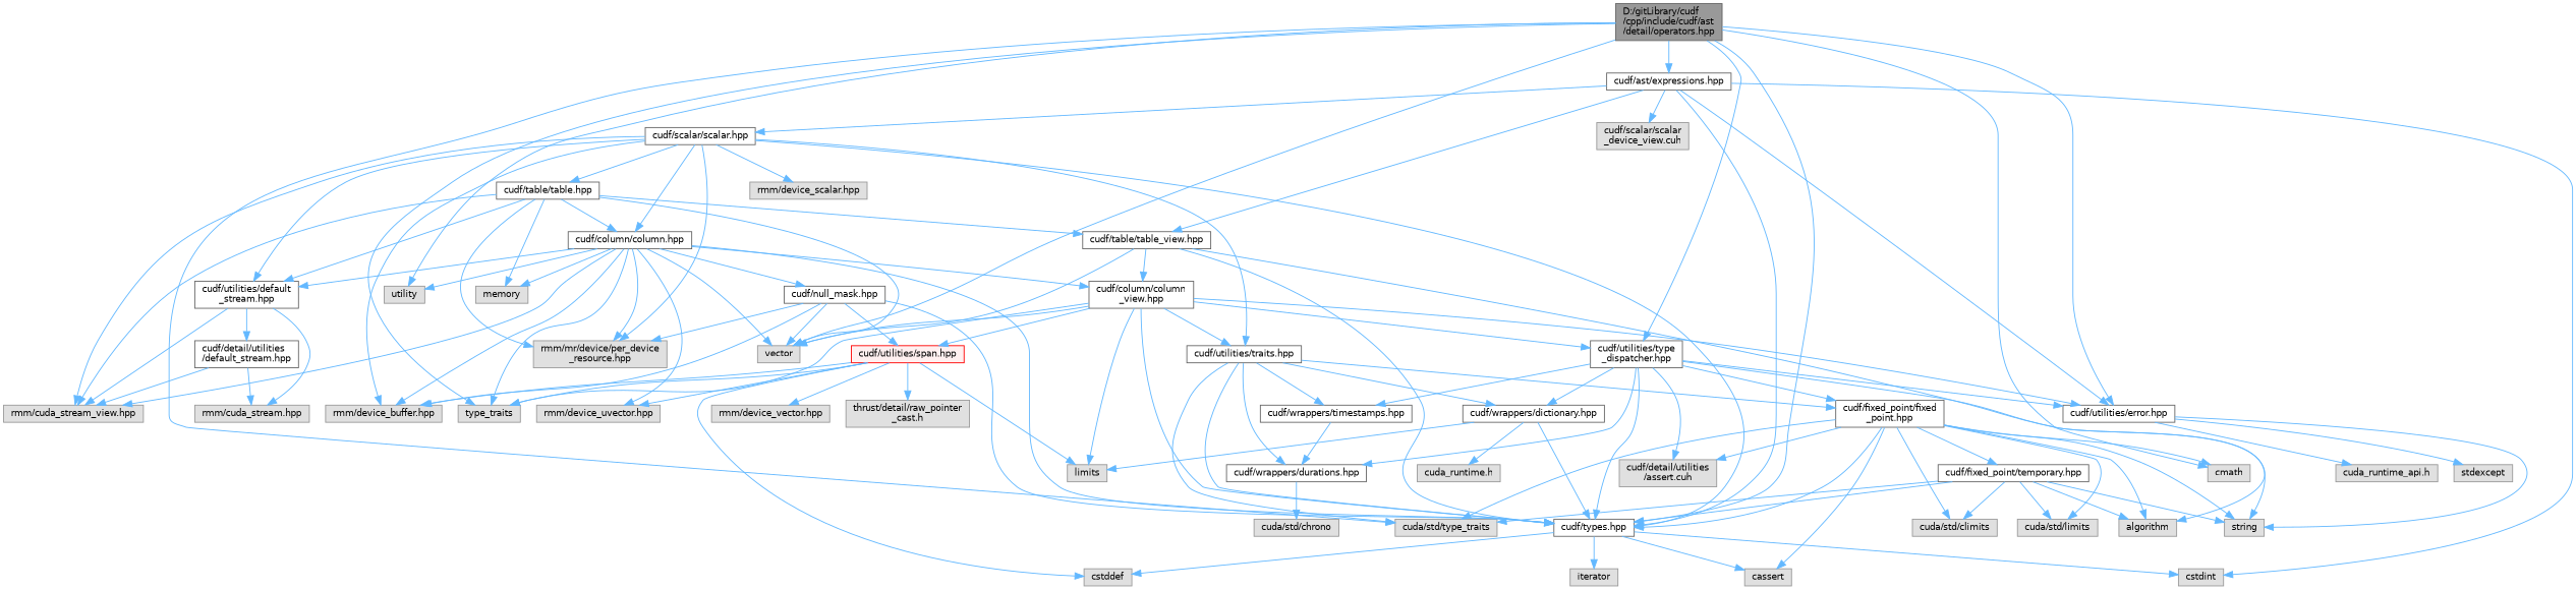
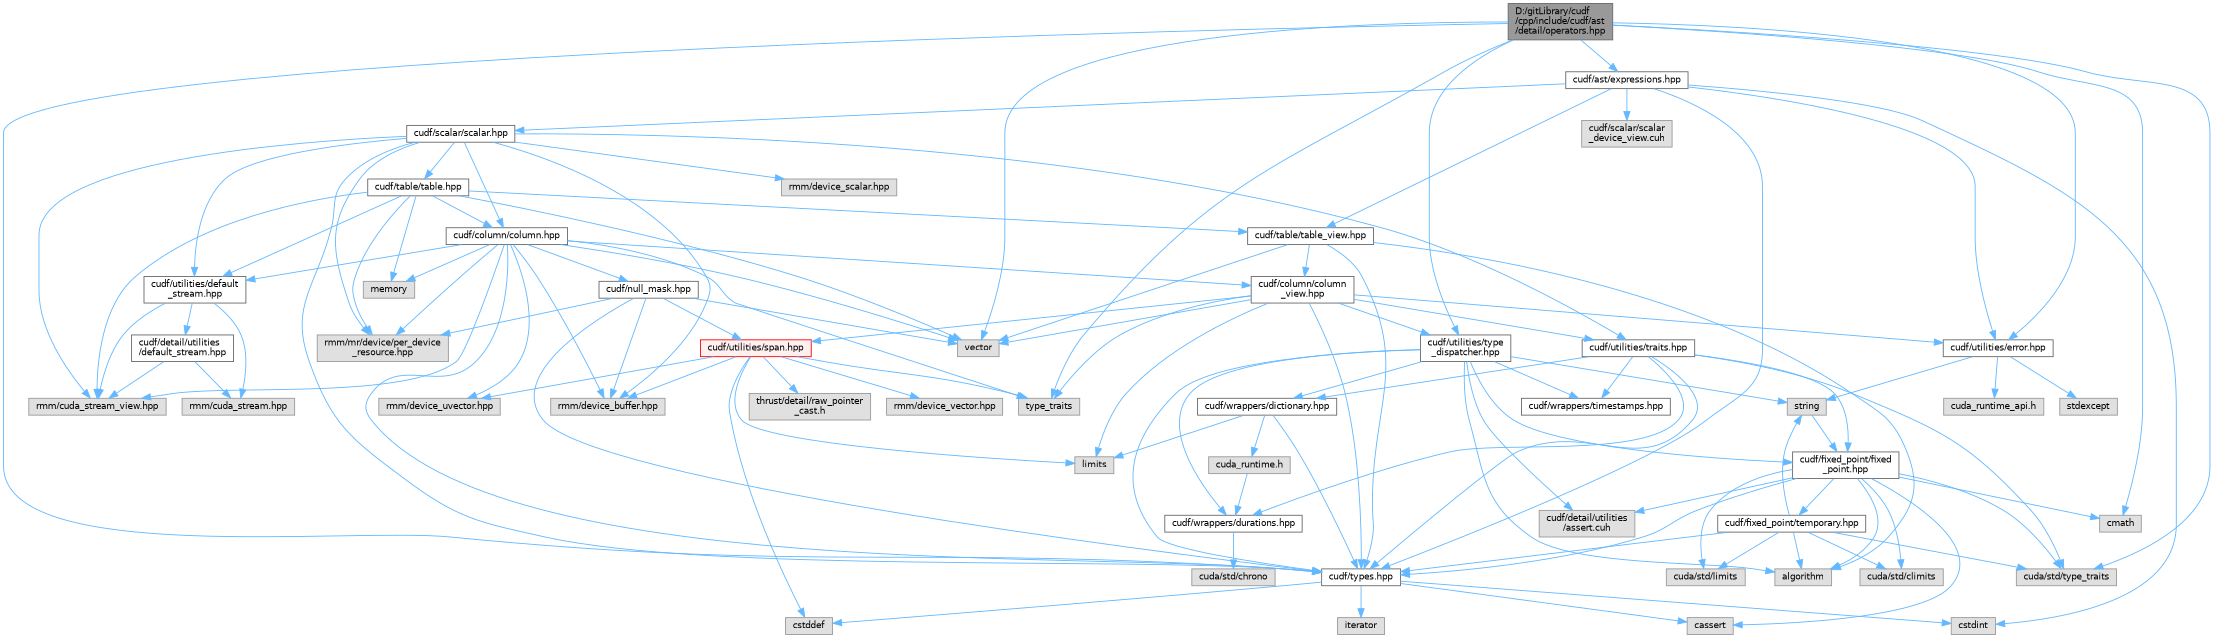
  digraph {
    node [color=grey60 fillcolor="#E0E0E0" fontname=Helvetica fontsize=10 shape=box style=filled]
    edge [color=steelblue1 fontname=Helvetica fontsize=10 labelfontname=Helvetica labelfontsize=10 style=solid]
    n1 [color=gray40 fillcolor=grey60 fontcolor=black height=0.2 label="D:/gitLibrary/cudf\l/cpp/include/cudf/ast\l/detail/operators.hpp" width=0.4]
    n2 [color=grey40 fillcolor=white height=0.2 label="cudf/ast/expressions.hpp" width=0.4]
    n3 [color=grey40 fillcolor=white height=0.2 label="cudf/types.hpp" width=0.4]
    n4 [color=grey40 fillcolor=white height=0.2 label="cudf/utilities/error.hpp" width=0.4]
    n5 [height=0.2 label=type_traits width=0.4]
    n6 [height=0.2 label="cuda/std/type_traits" width=0.4]
    n7 [height=0.2 label=cmath width=0.4]
    n8 [color=grey40 fillcolor=white height=0.2 label="cudf/utilities/type\l_dispatcher.hpp" width=0.4]
    n9 [height=0.2 label=vector width=0.4]
-   n10 [height=0.2 label=utility width=0.4]
    n11 [color=grey40 fillcolor=white height=0.2 label="cudf/scalar/scalar.hpp" width=0.4]
    n12 [height=0.2 label=cstdint width=0.4]
    n13 [color=grey40 fillcolor=white height=0.2 label="cudf/table/table_view.hpp" width=0.4]
    n14 [height=0.2 label="cudf/scalar/scalar\l_device_view.cuh" width=0.4]
    n15 [height=0.2 label=cassert width=0.4]
    n16 [height=0.2 label=cstddef width=0.4]
    n17 [height=0.2 label=iterator width=0.4]
    n18 [height=0.2 label="cuda_runtime_api.h" width=0.4]
    n19 [height=0.2 label=stdexcept width=0.4]
    n20 [height=0.2 label=string width=0.4]
    n21 [color=grey40 fillcolor=white height=0.2 label="cudf/fixed_point/fixed\l_point.hpp" width=0.4]
    n22 [color=grey40 fillcolor=white height=0.2 label="cudf/wrappers/dictionary.hpp" width=0.4]
    n23 [color=grey40 fillcolor=white height=0.2 label="cudf/wrappers/durations.hpp" width=0.4]
    n24 [color=grey40 fillcolor=white height=0.2 label="cudf/wrappers/timestamps.hpp" width=0.4]
    n25 [height=0.2 label="cudf/detail/utilities\l/assert.cuh" width=0.4]
    n26 [color=grey40 fillcolor=white height=0.2 label="cudf/column/column.hpp" width=0.4]
    n27 [height=0.2 label="rmm/device_buffer.hpp" width=0.4]
    n28 [color=grey40 fillcolor=white height=0.2 label="cudf/utilities/traits.hpp" width=0.4]
    n29 [height=0.2 label="rmm/mr/device/per_device\l_resource.hpp" width=0.4]
    n30 [color=grey40 fillcolor=white height=0.2 label="cudf/utilities/default\l_stream.hpp" width=0.4]
    n31 [height=0.2 label="rmm/cuda_stream_view.hpp" width=0.4]
    n32 [color=grey40 fillcolor=white height=0.2 label="cudf/table/table.hpp" width=0.4]
    n33 [height=0.2 label="rmm/device_scalar.hpp" width=0.4]
    n34 [color=grey40 fillcolor=white height=0.2 label="cudf/column/column\l_view.hpp" width=0.4]
    n35 [height=0.2 label=algorithm width=0.4]
    n36 [height=0.2 label="rmm/device_uvector.hpp" width=0.4]
    n37 [color=grey40 fillcolor=white height=0.2 label="cudf/null_mask.hpp" width=0.4]
    n38 [height=0.2 label=memory width=0.4]
    n39 [color=grey40 fillcolor=white height=0.2 label="cudf/detail/utilities\l/default_stream.hpp" width=0.4]
    n40 [height=0.2 label="rmm/cuda_stream.hpp" width=0.4]
    n41 [color=red fillcolor="#FFF0F0" height=0.2 label="cudf/utilities/span.hpp" width=0.4]
    n42 [height=0.2 label=limits width=0.4]
    n43 [height=0.2 label="rmm/device_vector.hpp" width=0.4]
    n44 [height=0.2 label="thrust/detail/raw_pointer\l_cast.h" width=0.4]
    n45 [color=grey40 fillcolor=white height=0.2 label="cudf/fixed_point/temporary.hpp" width=0.4]
    n46 [height=0.2 label="cuda/std/climits" width=0.4]
    n47 [height=0.2 label="cuda/std/limits" width=0.4]
    n48 [height=0.2 label="cuda_runtime.h" width=0.4]
    n49 [height=0.2 label="cuda/std/chrono" width=0.4]
    n1 -> n2
    n1 -> n3
    n1 -> n4
    n1 -> n5
    n1 -> n6
    n1 -> n7
    n1 -> n8
    n1 -> n9
-   n1 -> n10
    n2 -> n3
    n2 -> n4
    n2 -> n11
    n2 -> n12
    n2 -> n13
    n2 -> n14
    n3 -> n12
    n3 -> n15
    n3 -> n16
    n3 -> n17
    n4 -> n18
    n4 -> n19
    n4 -> n20
    n8 -> n3
-   n8 -> n4
+   n8 -> n35
    n8 -> n20
    n8 -> n21
    n8 -> n22
    n8 -> n23
    n8 -> n24
    n8 -> n25
    n11 -> n3
    n11 -> n26
    n11 -> n27
    n11 -> n28
    n11 -> n29
    n11 -> n30
    n11 -> n31
    n11 -> n32
    n11 -> n33
    n13 -> n3
    n13 -> n9
    n13 -> n34
    n13 -> n35
    n21 -> n3
    n21 -> n6
    n21 -> n7
    n21 -> n15
-   n21 -> n20
+   n20 -> n21
    n21 -> n25
    n21 -> n35
    n21 -> n45
    n21 -> n46
    n21 -> n47
    n22 -> n3
    n22 -> n42
    n22 -> n48
    n23 -> n49
-   n24 -> n23
+   n48 -> n23
    n26 -> n3
    n26 -> n5
    n26 -> n9
-   n26 -> n10
    n26 -> n27
    n26 -> n29
    n26 -> n30
    n26 -> n31
    n26 -> n34
    n26 -> n36
    n26 -> n37
    n26 -> n38
    n28 -> n3
    n28 -> n6
    n28 -> n21
    n28 -> n22
    n28 -> n23
    n28 -> n24
    n30 -> n31
    n30 -> n39
    n30 -> n40
    n32 -> n9
    n32 -> n13
    n32 -> n26
    n32 -> n29
    n32 -> n30
    n32 -> n31
    n32 -> n38
    n34 -> n3
    n34 -> n4
    n34 -> n5
    n34 -> n8
    n34 -> n9
    n34 -> n28
    n34 -> n41
    n34 -> n42
    n37 -> n3
    n37 -> n9
    n37 -> n27
    n37 -> n29
    n37 -> n41
    n39 -> n31
    n39 -> n40
    n41 -> n5
    n41 -> n16
    n41 -> n27
    n41 -> n36
    n41 -> n42
    n41 -> n43
    n41 -> n44
    n45 -> n3
    n45 -> n6
    n45 -> n20
    n45 -> n35
    n45 -> n46
    n45 -> n47
  }
